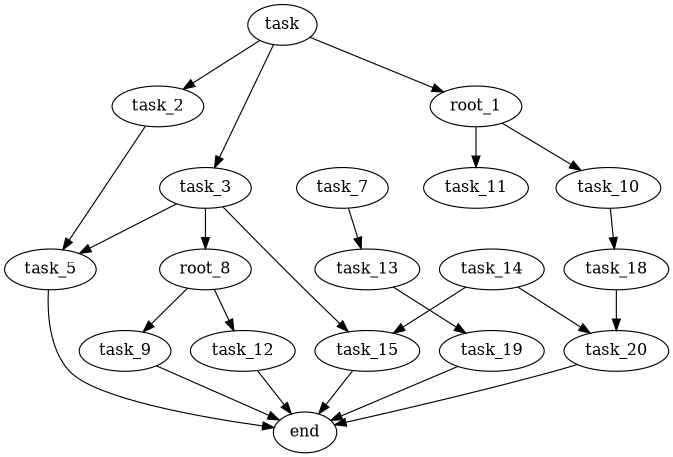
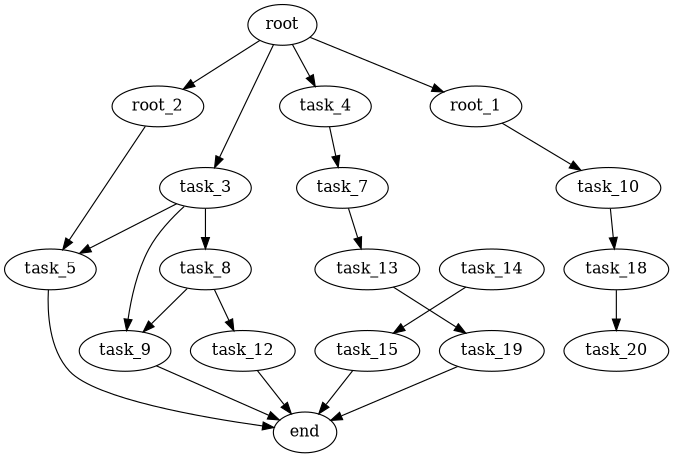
  digraph {
    fontname="DejaVu Serif"
    node [fontname="DejaVu Serif"]
    edge [fontname="DejaVu Serif"]
    n1 [label=root_1]
-   root [label=task]
-   task_2
+   root
+   task_2 [label=root_2]
    task_3
+   task_4
    task_10
-   task_11
    task_5
-   task_8 [label=root_8]
+   task_8
    task_9
    task_7
    task_18
    end
    task_12
    task_13
    task_19
    task_20
    task_14
    task_15
    n1 -> task_10
-   n1 -> task_11
    root -> n1
    root -> task_2
    root -> task_3
+   root -> task_4
    task_2 -> task_5
    task_3 -> task_5
    task_3 -> task_8
-   task_3 -> task_15
+   task_3 -> task_9
+   task_4 -> task_7
    task_10 -> task_18
    task_5 -> end
    task_8 -> task_9
    task_8 -> task_12
    task_9 -> end
    task_7 -> task_13
    task_18 -> task_20
    task_12 -> end
    task_13 -> task_19
    task_19 -> end
-   task_20 -> end
-   task_14 -> task_20
    task_14 -> task_15
    task_15 -> end
  }
